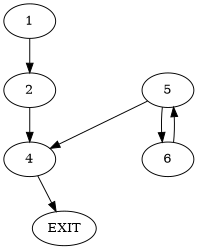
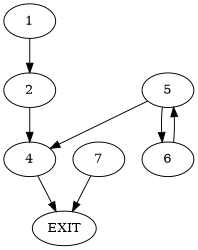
  digraph {
    1
    2
    n3 [label=EXIT]
+   7
    4
    5
    6
    1 -> 2
    2 -> 4
+   7 -> n3
    4 -> n3
    5 -> 4
    5 -> 6
    6 -> 5
  }
